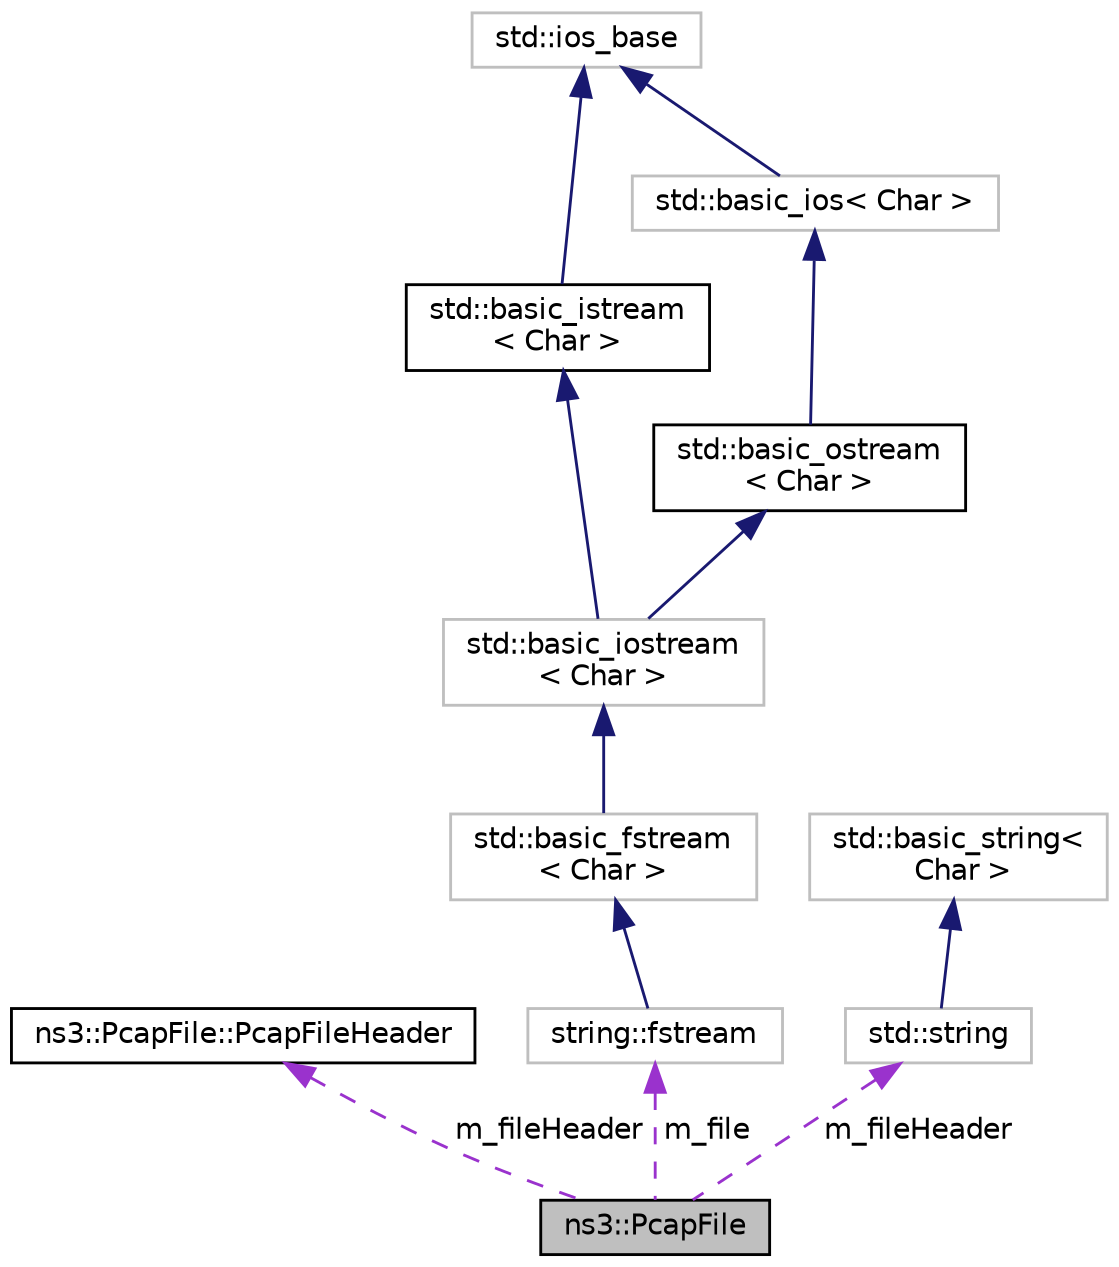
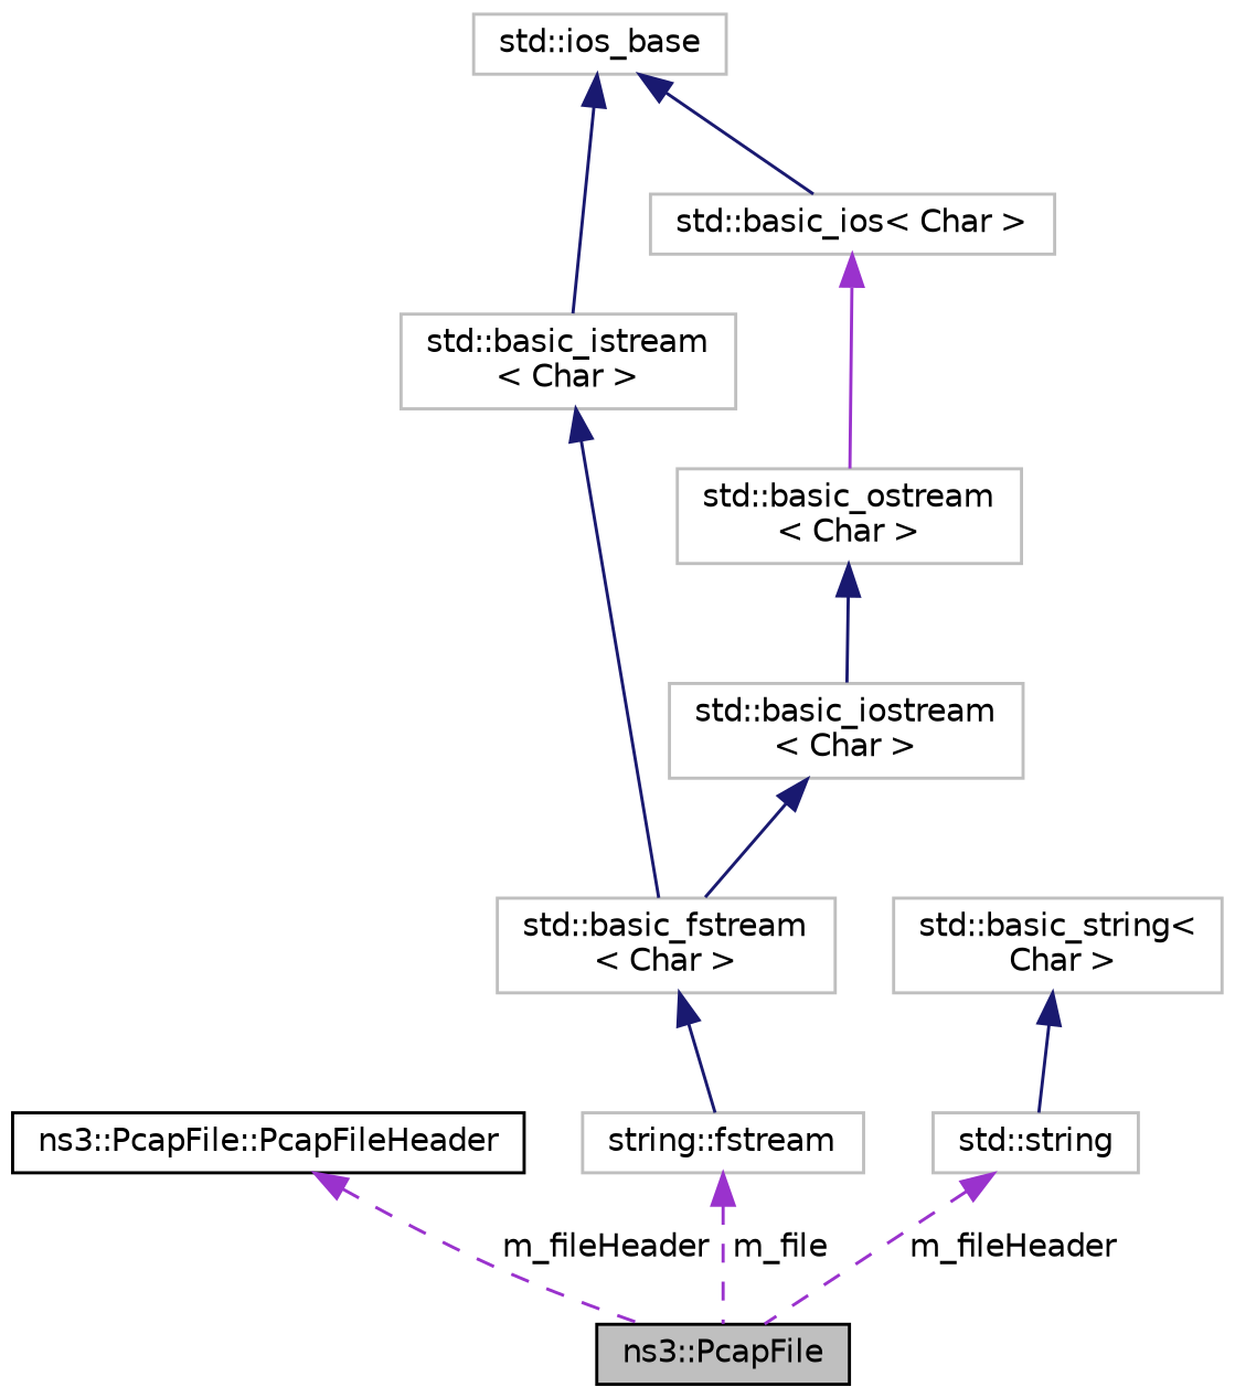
  digraph {
    node [color=grey75 fillcolor=white fontname=Helvetica fontsize=10 shape=record style=filled]
    edge [color=midnightblue dir=back fontname=Helvetica fontsize=10 labelfontname=Helvetica labelfontsize=10 style=solid]
    n1 [color=black fillcolor=grey75 fontcolor=black height=0.2 label="ns3::PcapFile" width=0.4]
    n2 [color=black height=0.2 label="ns3::PcapFile::PcapFileHeader" width=0.4]
    n3 [height=0.2 label="string::fstream" width=0.4]
    n4 [height=0.2 label="std::basic_fstream\l\< Char \>" width=0.4]
    n5 [height=0.2 label="std::basic_iostream\l\< Char \>" width=0.4]
-   n6 [color=black height=0.2 label="std::basic_istream\l\< Char \>" width=0.4]
+   n6 [height=0.2 label="std::basic_istream\l\< Char \>" width=0.4]
    n7 [height=0.2 label="std::basic_ios\< Char \>" width=0.4]
-   n8 [color=black height=0.2 label="std::basic_ostream\l\< Char \>" width=0.4]
+   n8 [height=0.2 label="std::basic_ostream\l\< Char \>" width=0.4]
    n9 [height=0.2 label="std::ios_base" width=0.4]
    n10 [height=0.2 label="std::string" width=0.4]
    n11 [height=0.2 label="std::basic_string\<\l Char \>" width=0.4]
    n2 -> n1 [color=darkorchid3 label=" m_fileHeader" style=dashed]
    n3 -> n1 [color=darkorchid3 label=" m_file" style=dashed]
    n4 -> n3
    n5 -> n4
-   n6 -> n5
-   n7 -> n8
+   n6 -> n4
+   n7 -> n8 [color=darkorchid3]
    n8 -> n5
    n9 -> n6
    n9 -> n7
    n10 -> n1 [color=darkorchid3 label=" m_fileHeader" style=dashed]
    n11 -> n10
  }
